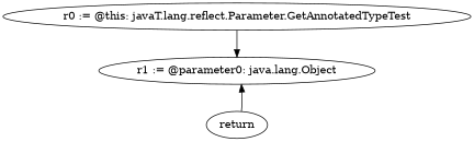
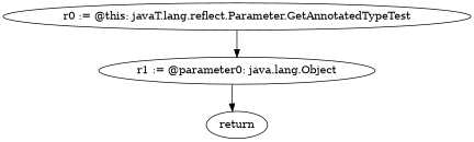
  digraph {
    "r0 := @this: javaT.lang.reflect.Parameter.GetAnnotatedTypeTest"
    "r1 := @parameter0: java.lang.Object"
    return
    "r0 := @this: javaT.lang.reflect.Parameter.GetAnnotatedTypeTest" -> "r1 := @parameter0: java.lang.Object"
-   return -> "r1 := @parameter0: java.lang.Object"
+   "r1 := @parameter0: java.lang.Object" -> return
  }
